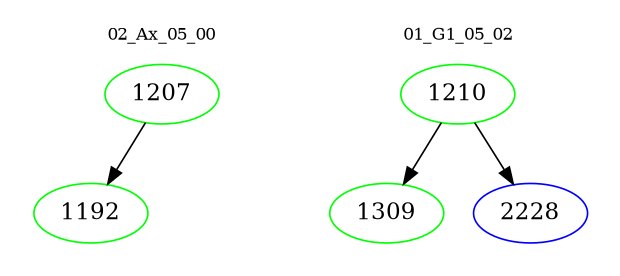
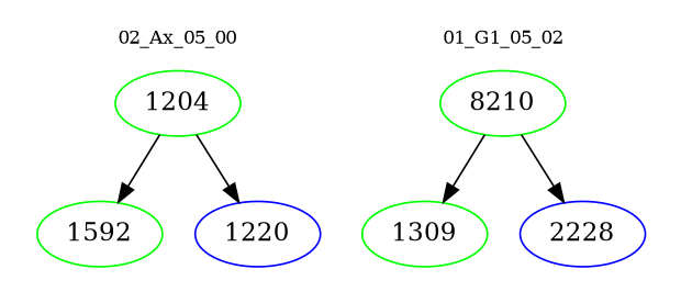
  digraph {
    node [color=green]
    edge [color=black]
-   n1 [label=1207]
-   n2 [label=1192]
-   n4 [label=1210]
+   n1 [label=1204]
+   n2 [label=1592]
+   n3 [color=blue label=1220]
+   n4 [label=8210]
    n5 [label=1309]
    n6 [color=blue label=2228]
    subgraph cluster_1 {
      color=white
      fontsize=10
      label="02_Ax_05_00"
      n1
      n2
+     n3
    }
    subgraph cluster_2 {
      color=white
      fontsize=10
      label="01_G1_05_02"
      n4
      n5
      n6
    }
    n1 -> n2
+   n1 -> n3
    n4 -> n5
    n4 -> n6
  }
